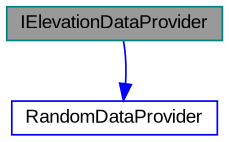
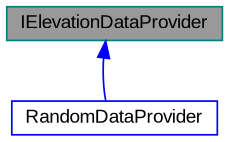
  digraph {
    node [fontname=Arial fontsize=11 shape=box style=filled]
    n1 [color=teal fillcolor=grey60 fontcolor=black height=0.2 label=IElevationDataProvider width=0.4]
    n2 [color=blue fillcolor=white height=0.2 label=RandomDataProvider width=0.4]
-   n2 -> n1 [color=blue dir=back fontname=Arial fontsize=11 labelfontname=Arial labelfontsize=11 style=solid]
+   n1 -> n2 [color=blue dir=back fontname=Arial fontsize=11 labelfontname=Arial labelfontsize=11 style=solid]
  }
